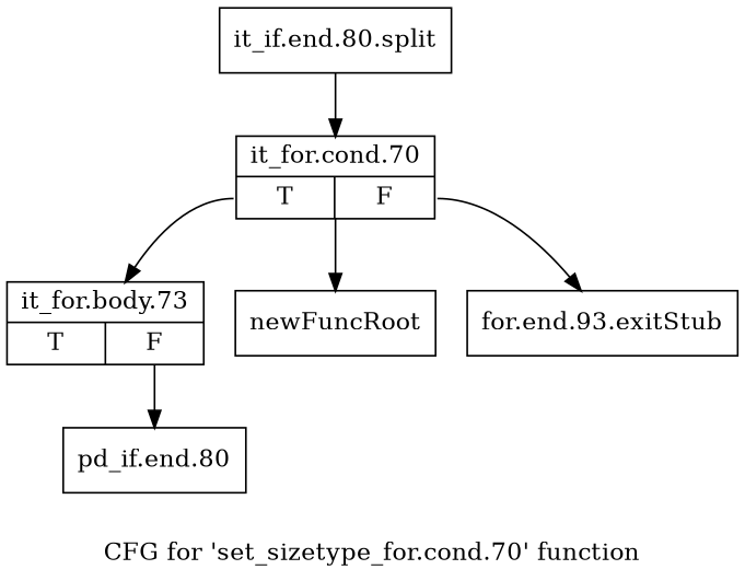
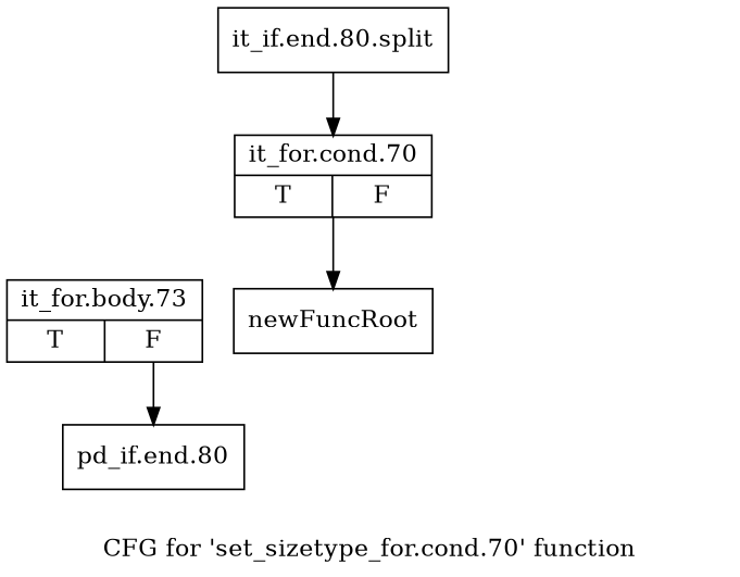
  digraph {
    label="CFG for 'set_sizetype_for.cond.70' function"
    node [shape=record]
    n1 [label="{newFuncRoot}"]
    n2 [label="{it_for.cond.70|{<s0>T|<s1>F}}"]
-   n3 [label="{for.end.93.exitStub}"]
    n4 [label="{it_for.body.73|{<s0>T|<s1>F}}"]
    n5 [label="{pd_if.end.80}"]
    n6 [label="{it_if.end.80.split}"]
    n2 -> n1
-   n2 -> n3 [tailport=s1]
-   n2 -> n4 [tailport=s0]
    n4 -> n5 [tailport=s1]
    n6 -> n2
  }
